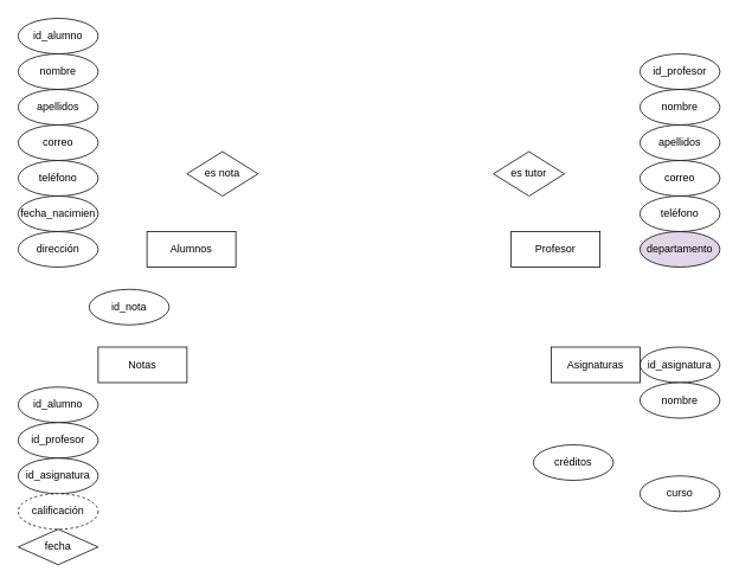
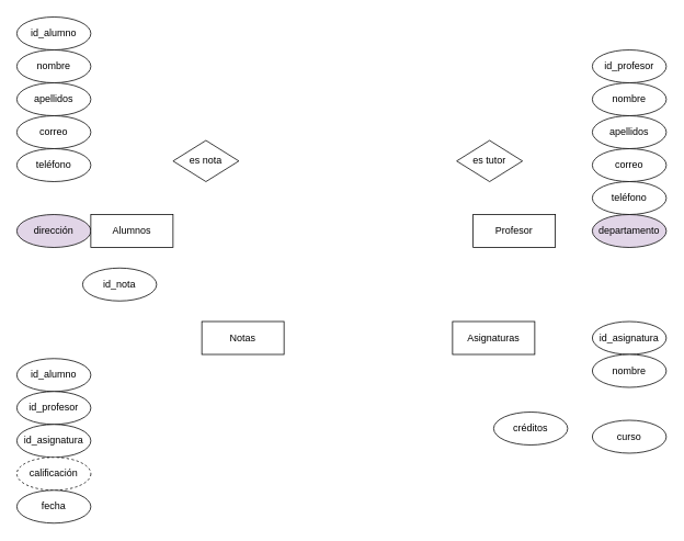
  <mxCell id="0" />
  <mxCell id="1" parent="0" />
  <mxCell id="2" value="id_alumno" style="ellipse;whiteSpace=wrap;html=1;" vertex="1" parent="1"><mxGeometry x="20" y="20" width="90" height="40" as="geometry" /></mxCell>
  <mxCell id="3" value="nombre" style="ellipse;whiteSpace=wrap;html=1;" vertex="1" parent="1"><mxGeometry x="20" y="60" width="90" height="40" as="geometry" /></mxCell>
  <mxCell id="4" value="apellidos" style="ellipse;whiteSpace=wrap;html=1;" vertex="1" parent="1"><mxGeometry x="20" y="100" width="90" height="40" as="geometry" /></mxCell>
  <mxCell id="5" value="correo" style="ellipse;whiteSpace=wrap;html=1;" vertex="1" parent="1"><mxGeometry x="20" y="140" width="90" height="40" as="geometry" /></mxCell>
  <mxCell id="6" value="teléfono" style="ellipse;whiteSpace=wrap;html=1;" vertex="1" parent="1"><mxGeometry x="20" y="180" width="90" height="40" as="geometry" /></mxCell>
- <mxCell id="7" value="fecha_nacimien" style="ellipse;whiteSpace=wrap;html=1;" vertex="1" parent="1"><mxGeometry x="20" y="220" width="90" height="40" as="geometry" /></mxCell>
- <mxCell id="8" value="dirección" style="ellipse;whiteSpace=wrap;html=1;" vertex="1" parent="1"><mxGeometry x="20" y="260" width="90" height="40" as="geometry" /></mxCell>
+ <mxCell id="8" value="dirección" style="ellipse;whiteSpace=wrap;html=1;fillColor=#e1d5e7;" vertex="1" parent="1"><mxGeometry x="20" y="260" width="90" height="40" as="geometry" /></mxCell>
  <mxCell id="9" value="id_profesor" style="ellipse;whiteSpace=wrap;html=1;" vertex="1" parent="1"><mxGeometry x="720" y="60" width="90" height="40" as="geometry" /></mxCell>
  <mxCell id="10" value="nombre" style="ellipse;whiteSpace=wrap;html=1;" vertex="1" parent="1"><mxGeometry x="720" y="100" width="90" height="40" as="geometry" /></mxCell>
  <mxCell id="11" value="apellidos" style="ellipse;whiteSpace=wrap;html=1;" vertex="1" parent="1"><mxGeometry x="720" y="140" width="90" height="40" as="geometry" /></mxCell>
  <mxCell id="12" value="correo" style="ellipse;whiteSpace=wrap;html=1;" vertex="1" parent="1"><mxGeometry x="720" y="180" width="90" height="40" as="geometry" /></mxCell>
  <mxCell id="13" value="teléfono" style="ellipse;whiteSpace=wrap;html=1;" vertex="1" parent="1"><mxGeometry x="720" y="220" width="90" height="40" as="geometry" /></mxCell>
  <mxCell id="14" value="departamento" style="ellipse;whiteSpace=wrap;html=1;fillColor=#e1d5e7;" vertex="1" parent="1"><mxGeometry x="720" y="260" width="90" height="40" as="geometry" /></mxCell>
  <mxCell id="15" value="id_nota" style="ellipse;whiteSpace=wrap;html=1;" vertex="1" parent="1"><mxGeometry x="100" y="325" width="90" height="40" as="geometry" /></mxCell>
  <mxCell id="16" value="id_alumno" style="ellipse;whiteSpace=wrap;html=1;" vertex="1" parent="1"><mxGeometry x="20" y="435" width="90" height="40" as="geometry" /></mxCell>
  <mxCell id="17" value="id_profesor" style="ellipse;whiteSpace=wrap;html=1;" vertex="1" parent="1"><mxGeometry x="20" y="475" width="90" height="40" as="geometry" /></mxCell>
  <mxCell id="18" value="id_asignatura" style="ellipse;whiteSpace=wrap;html=1;" vertex="1" parent="1"><mxGeometry x="20" y="515" width="90" height="40" as="geometry" /></mxCell>
  <mxCell id="19" value="calificación" style="ellipse;whiteSpace=wrap;html=1;dashed=1;" vertex="1" parent="1"><mxGeometry x="20" y="555" width="90" height="40" as="geometry" /></mxCell>
- <mxCell id="20" value="fecha" style="rhombus;whiteSpace=wrap;html=1;" vertex="1" parent="1"><mxGeometry x="20" y="595" width="90" height="40" as="geometry" /></mxCell>
+ <mxCell id="20" value="fecha" style="ellipse;whiteSpace=wrap;html=1;" vertex="1" parent="1"><mxGeometry x="20" y="595" width="90" height="40" as="geometry" /></mxCell>
  <mxCell id="21" value="id_asignatura" style="ellipse;whiteSpace=wrap;html=1;" vertex="1" parent="1"><mxGeometry x="720" y="390" width="90" height="40" as="geometry" /></mxCell>
  <mxCell id="22" value="nombre" style="ellipse;whiteSpace=wrap;html=1;" vertex="1" parent="1"><mxGeometry x="720" y="430" width="90" height="40" as="geometry" /></mxCell>
  <mxCell id="23" value="créditos" style="ellipse;whiteSpace=wrap;html=1;" vertex="1" parent="1"><mxGeometry x="600" y="500" width="90" height="40" as="geometry" /></mxCell>
- <mxCell id="24" value="curso" style="ellipse;whiteSpace=wrap;html=1;" vertex="1" parent="1"><mxGeometry x="720" y="535" width="90" height="40" as="geometry" /></mxCell>
- <mxCell id="25" value="Alumnos" style="rounded=0;whiteSpace=wrap;html=1;" vertex="1" parent="1"><mxGeometry x="165" y="260" width="100" height="40" as="geometry" /></mxCell>
+ <mxCell id="24" value="curso" style="ellipse;whiteSpace=wrap;html=1;" vertex="1" parent="1"><mxGeometry x="720" y="510" width="90" height="40" as="geometry" /></mxCell>
+ <mxCell id="25" value="Alumnos" style="rounded=0;whiteSpace=wrap;html=1;" vertex="1" parent="1"><mxGeometry x="110" y="260" width="100" height="40" as="geometry" /></mxCell>
  <mxCell id="26" value="Profesor" style="rounded=0;whiteSpace=wrap;html=1;" vertex="1" parent="1"><mxGeometry x="575" y="260" width="100" height="40" as="geometry" /></mxCell>
- <mxCell id="27" value="Asignaturas" style="rounded=0;whiteSpace=wrap;html=1;" vertex="1" parent="1"><mxGeometry x="620" y="390" width="100" height="40" as="geometry" /></mxCell>
- <mxCell id="28" value="Notas" style="rounded=0;whiteSpace=wrap;html=1;" vertex="1" parent="1"><mxGeometry x="110" y="390" width="100" height="40" as="geometry" /></mxCell>
+ <mxCell id="27" value="Asignaturas" style="rounded=0;whiteSpace=wrap;html=1;" vertex="1" parent="1"><mxGeometry x="550" y="390" width="100" height="40" as="geometry" /></mxCell>
+ <mxCell id="28" value="Notas" style="rounded=0;whiteSpace=wrap;html=1;" vertex="1" parent="1"><mxGeometry x="245" y="390" width="100" height="40" as="geometry" /></mxCell>
  <mxCell id="29" value="es nota" style="rhombus;whiteSpace=wrap;html=1;" vertex="1" parent="1"><mxGeometry x="210" y="170" width="80" height="50" as="geometry" /></mxCell>
  <mxCell id="30" value="es tutor" style="rhombus;whiteSpace=wrap;html=1;" vertex="1" parent="1"><mxGeometry x="555" y="170" width="80" height="50" as="geometry" /></mxCell>
